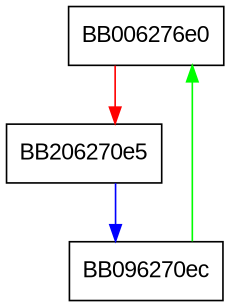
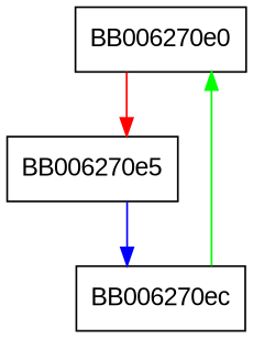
  digraph {
    fontname="Liberation Sans"
    splines=ortho
    node [fontname="Liberation Sans" shape=box]
    edge [fontname="Liberation Sans"]
-   BB006270e0 [label=BB006276e0]
-   BB006270e5 [label=BB206270e5]
-   BB006270ec [label=BB096270ec]
+   BB006270e0
+   BB006270e5
+   BB006270ec
    BB006270e0 -> BB006270e5 [color=red]
    BB006270e5 -> BB006270ec [color=blue]
    BB006270ec -> BB006270e0 [color=green]
  }
